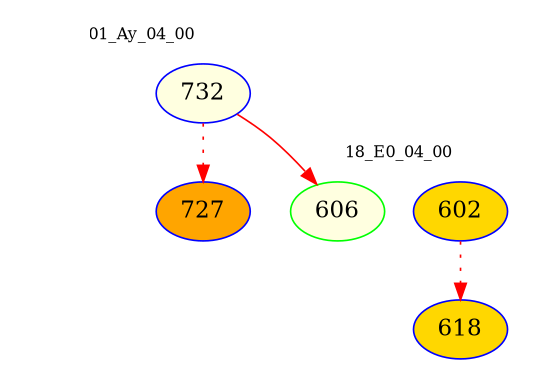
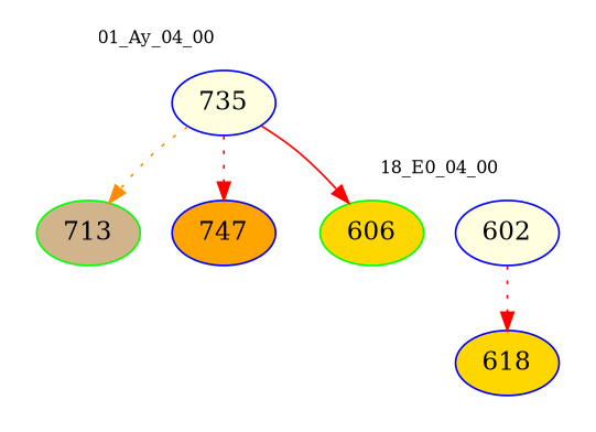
  digraph {
    node [color=blue fillcolor=lightyellow style=filled]
    edge [color=red style=dotted]
-   n1 [label=732]
-   n3 [fillcolor=orange label=727]
-   n4 [fillcolor=gold label=602]
+   n1 [label=735]
+   n2 [color=green fillcolor=tan label=713]
+   n3 [fillcolor=orange label=747]
+   n4 [label=602]
    n5 [fillcolor=gold label=618]
-   n6 [color=green label=606]
+   n6 [color=green fillcolor=gold label=606]
    subgraph cluster_1 {
      color=white
      fontsize=10
      label="01_Ay_04_00"
      n1
+     n2
      n3
    }
    subgraph cluster_2 {
      color=white
      fontsize=10
      label="18_E0_04_00"
      n4
      n5
      n6
    }
+   n1 -> n2 [color=darkorange]
    n1 -> n3
    n1 -> n6 [style=solid]
    n4 -> n5
  }
